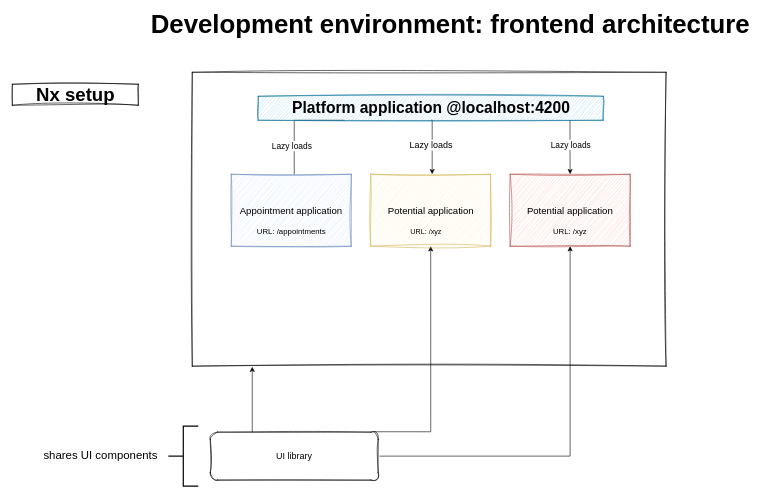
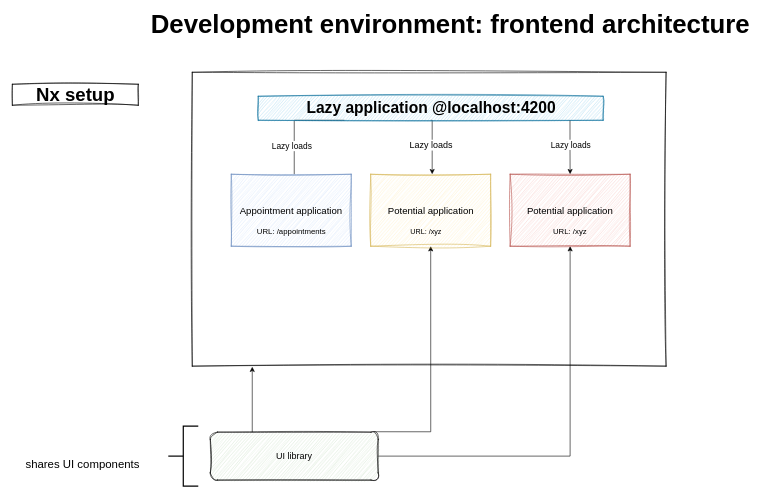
  <mxCell id="0" />
  <mxCell id="1" parent="0" />
  <mxCell id="2" value="" style="rounded=0;whiteSpace=wrap;html=1;movable=1;resizable=1;rotatable=1;deletable=1;editable=1;locked=0;connectable=1;sketch=1;curveFitting=1;jiggle=2;" vertex="1" parent="1"><mxGeometry x="320" y="120" width="790" height="490" as="geometry" /></mxCell>
  <mxCell id="3" value="&lt;span style=&quot;font-size: 43px;&quot;&gt;Development environment: frontend architecture&lt;/span&gt;" style="text;strokeColor=none;fillColor=none;html=1;fontSize=24;fontStyle=1;verticalAlign=middle;align=center;" vertex="1" parent="1"><mxGeometry x="250" y="20" width="1000" height="40" as="geometry" /></mxCell>
  <mxCell id="4" style="edgeStyle=orthogonalEdgeStyle;rounded=0;orthogonalLoop=1;jettySize=auto;html=1;exitX=0.5;exitY=1;exitDx=0;exitDy=0;" edge="1" parent="1" source="7" target="12"><mxGeometry relative="1" as="geometry"><Array as="points"><mxPoint x="720" y="200" /></Array></mxGeometry></mxCell>
  <mxCell id="5" style="edgeStyle=orthogonalEdgeStyle;rounded=0;orthogonalLoop=1;jettySize=auto;html=1;exitX=0.25;exitY=1;exitDx=0;exitDy=0;endArrow=none;" edge="1" parent="1" source="7" target="8"><mxGeometry relative="1" as="geometry"><Array as="points"><mxPoint x="490" y="200" /></Array></mxGeometry></mxCell>
  <mxCell id="6" value="Lazy loads" style="edgeLabel;html=1;align=center;verticalAlign=middle;resizable=0;points=[];fontSize=14;" vertex="1" connectable="0" parent="5"><mxGeometry x="-0.048" relative="1" as="geometry"><mxPoint x="-5" y="42" as="offset" /></mxGeometry></mxCell>
- <mxCell id="7" value="&lt;font style=&quot;font-size: 26px;&quot;&gt;Platform application @localhost:4200&lt;/font&gt;" style="text;fillColor=#b1ddf0;html=1;fontSize=24;fontStyle=1;verticalAlign=middle;align=center;rounded=0;sketch=1;curveFitting=1;jiggle=2;strokeColor=#10739e;" vertex="1" parent="1"><mxGeometry x="430" y="160" width="575" height="40" as="geometry" /></mxCell>
+ <mxCell id="7" value="&lt;font style=&quot;font-size: 26px;&quot;&gt;Lazy application @localhost:4200&lt;/font&gt;" style="text;fillColor=#b1ddf0;html=1;fontSize=24;fontStyle=1;verticalAlign=middle;align=center;rounded=0;sketch=1;curveFitting=1;jiggle=2;strokeColor=#10739e;" vertex="1" parent="1"><mxGeometry x="430" y="160" width="575" height="40" as="geometry" /></mxCell>
  <mxCell id="8" value="Appointment application" style="rounded=0;whiteSpace=wrap;html=1;fillColor=#dae8fc;strokeColor=#6c8ebf;sketch=1;curveFitting=1;jiggle=2;fontSize=16;" vertex="1" parent="1"><mxGeometry x="385" y="290" width="200" height="120" as="geometry" /></mxCell>
  <mxCell id="9" style="edgeStyle=orthogonalEdgeStyle;rounded=0;orthogonalLoop=1;jettySize=auto;html=1;entryX=0.5;entryY=1;entryDx=0;entryDy=0;" edge="1" parent="1" source="11" target="16"><mxGeometry relative="1" as="geometry"><mxPoint x="700" y="670" as="targetPoint" /></mxGeometry></mxCell>
  <mxCell id="10" style="edgeStyle=orthogonalEdgeStyle;rounded=0;orthogonalLoop=1;jettySize=auto;html=1;entryX=0.5;entryY=1;entryDx=0;entryDy=0;exitX=0.973;exitY=-0.008;exitDx=0;exitDy=0;exitPerimeter=0;" edge="1" parent="1" source="11"><mxGeometry relative="1" as="geometry"><mxPoint x="630" y="720" as="sourcePoint" /><mxPoint x="717.55" y="410" as="targetPoint" /><Array as="points"><mxPoint x="718" y="719" /></Array></mxGeometry></mxCell>
- <mxCell id="11" value="&lt;font style=&quot;font-size: 15px;&quot;&gt;UI library&lt;/font&gt;" style="rounded=1;whiteSpace=wrap;html=1;sketch=1;curveFitting=1;jiggle=2;" vertex="1" parent="1"><mxGeometry x="350" y="720" width="280" height="80" as="geometry" /></mxCell>
+ <mxCell id="11" value="&lt;font style=&quot;font-size: 15px;&quot;&gt;UI library&lt;/font&gt;" style="rounded=1;whiteSpace=wrap;html=1;sketch=1;curveFitting=1;jiggle=2;fillColor=#d5e8d4;" vertex="1" parent="1"><mxGeometry x="350" y="720" width="280" height="80" as="geometry" /></mxCell>
  <mxCell id="12" value="&lt;font style=&quot;font-size: 16px;&quot;&gt;Potential application&lt;/font&gt;" style="rounded=0;whiteSpace=wrap;html=1;fillColor=#fff2cc;strokeColor=#d6b656;sketch=1;curveFitting=1;jiggle=2;" vertex="1" parent="1"><mxGeometry x="617.5" y="290" width="200" height="120" as="geometry" /></mxCell>
  <mxCell id="13" value="URL: /appointments" style="text;html=1;align=center;verticalAlign=middle;whiteSpace=wrap;rounded=0;fontSize=13;" vertex="1" parent="1"><mxGeometry x="422.5" y="370" width="125" height="30" as="geometry" /></mxCell>
  <mxCell id="14" value="&lt;span style=&quot;font-size: 12px;&quot;&gt;URL: /xyz&lt;/span&gt;" style="text;html=1;align=center;verticalAlign=middle;whiteSpace=wrap;rounded=0;fontSize=13;" vertex="1" parent="1"><mxGeometry x="630" y="370" width="160" height="30" as="geometry" /></mxCell>
  <mxCell id="15" value="" style="edgeStyle=orthogonalEdgeStyle;rounded=0;orthogonalLoop=1;jettySize=auto;html=1;exitX=0.904;exitY=1.016;exitDx=0;exitDy=0;entryX=0.5;entryY=0;entryDx=0;entryDy=0;exitPerimeter=0;" edge="1" parent="1" source="7" target="16"><mxGeometry relative="1" as="geometry"><mxPoint x="612.5" y="240" as="sourcePoint" /><mxPoint x="950" y="310" as="targetPoint" /><Array as="points" /></mxGeometry></mxCell>
  <mxCell id="16" value="&lt;font style=&quot;font-size: 16px;&quot;&gt;Potential application&lt;/font&gt;" style="rounded=0;whiteSpace=wrap;html=1;fillColor=#f8cecc;strokeColor=#b85450;sketch=1;curveFitting=1;jiggle=2;" vertex="1" parent="1"><mxGeometry x="850" y="290" width="200" height="120" as="geometry" /></mxCell>
  <mxCell id="17" value="Lazy loads" style="edgeLabel;html=1;align=center;verticalAlign=middle;resizable=0;points=[];fontSize=15;" vertex="1" connectable="0" parent="1"><mxGeometry x="717.502" y="240" as="geometry" /></mxCell>
  <mxCell id="18" value="Lazy loads" style="edgeLabel;html=1;align=center;verticalAlign=middle;resizable=0;points=[];fontSize=14;" vertex="1" connectable="0" parent="1"><mxGeometry x="950.002" y="240" as="geometry" /></mxCell>
  <mxCell id="19" value="URL: /xyz" style="text;html=1;align=center;verticalAlign=middle;whiteSpace=wrap;rounded=0;fontSize=13;" vertex="1" parent="1"><mxGeometry x="920" y="370" width="60" height="30" as="geometry" /></mxCell>
  <mxCell id="20" value="" style="strokeWidth=2;html=1;shape=mxgraph.flowchart.annotation_2;align=left;labelPosition=right;pointerEvents=1;" vertex="1" parent="1"><mxGeometry x="280" y="710" width="50" height="100" as="geometry" /></mxCell>
- <mxCell id="21" value="shares UI components&amp;nbsp;" style="text;html=1;align=center;verticalAlign=middle;whiteSpace=wrap;rounded=0;fontSize=19;" vertex="1" parent="1"><mxGeometry x="70" y="745" width="200" height="30" as="geometry" /></mxCell>
+ <mxCell id="21" value="shares UI components&amp;nbsp;" style="text;html=1;align=center;verticalAlign=middle;whiteSpace=wrap;rounded=0;fontSize=19;" vertex="1" parent="1"><mxGeometry x="40" y="760" width="200" height="30" as="geometry" /></mxCell>
  <mxCell id="22" style="edgeStyle=orthogonalEdgeStyle;rounded=0;orthogonalLoop=1;jettySize=auto;html=1;exitX=0.25;exitY=0;exitDx=0;exitDy=0;" edge="1" parent="1" source="11"><mxGeometry relative="1" as="geometry"><mxPoint x="420" y="611" as="targetPoint" /><Array as="points"><mxPoint x="420" y="611" /></Array></mxGeometry></mxCell>
  <mxCell id="23" value="&lt;font style=&quot;font-size: 31px;&quot;&gt;Nx setup&lt;/font&gt;" style="text;strokeColor=default;fillColor=none;html=1;fontSize=24;fontStyle=1;verticalAlign=middle;align=center;rounded=0;sketch=1;curveFitting=1;jiggle=2;" vertex="1" parent="1"><mxGeometry x="20" y="140" width="210" height="35" as="geometry" /></mxCell>
